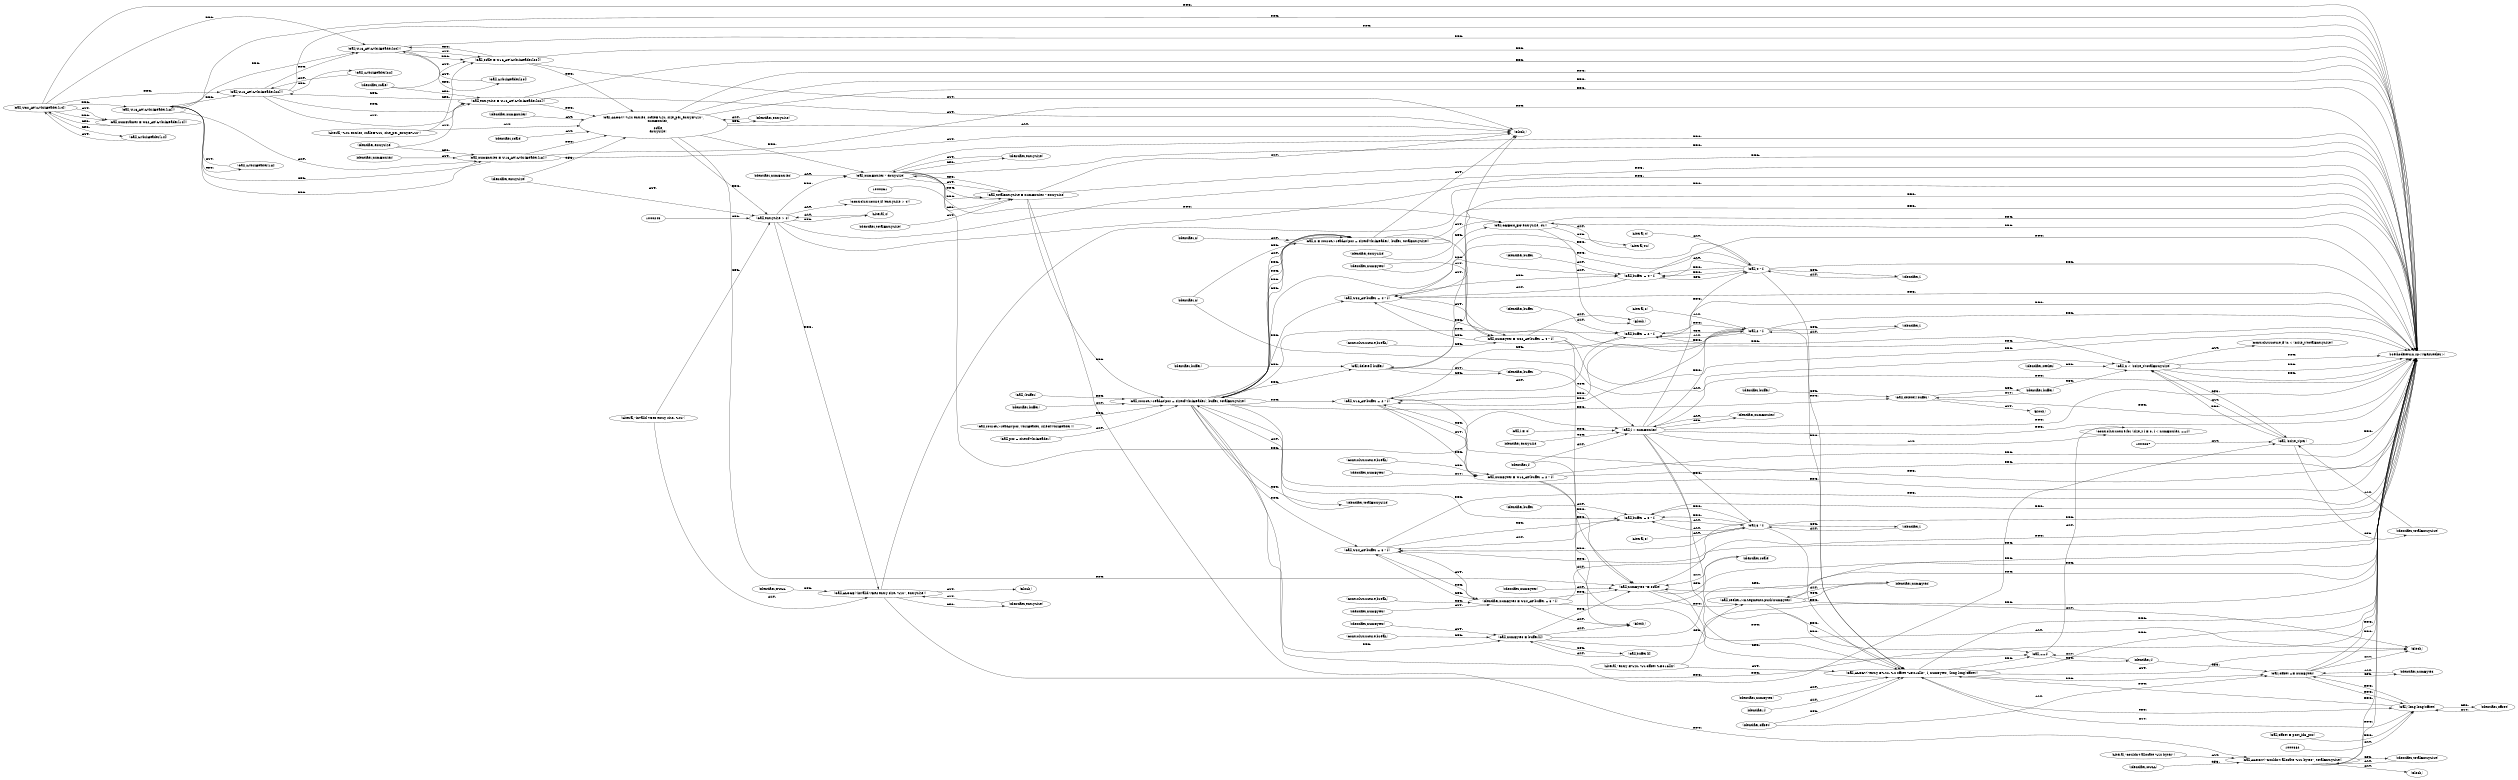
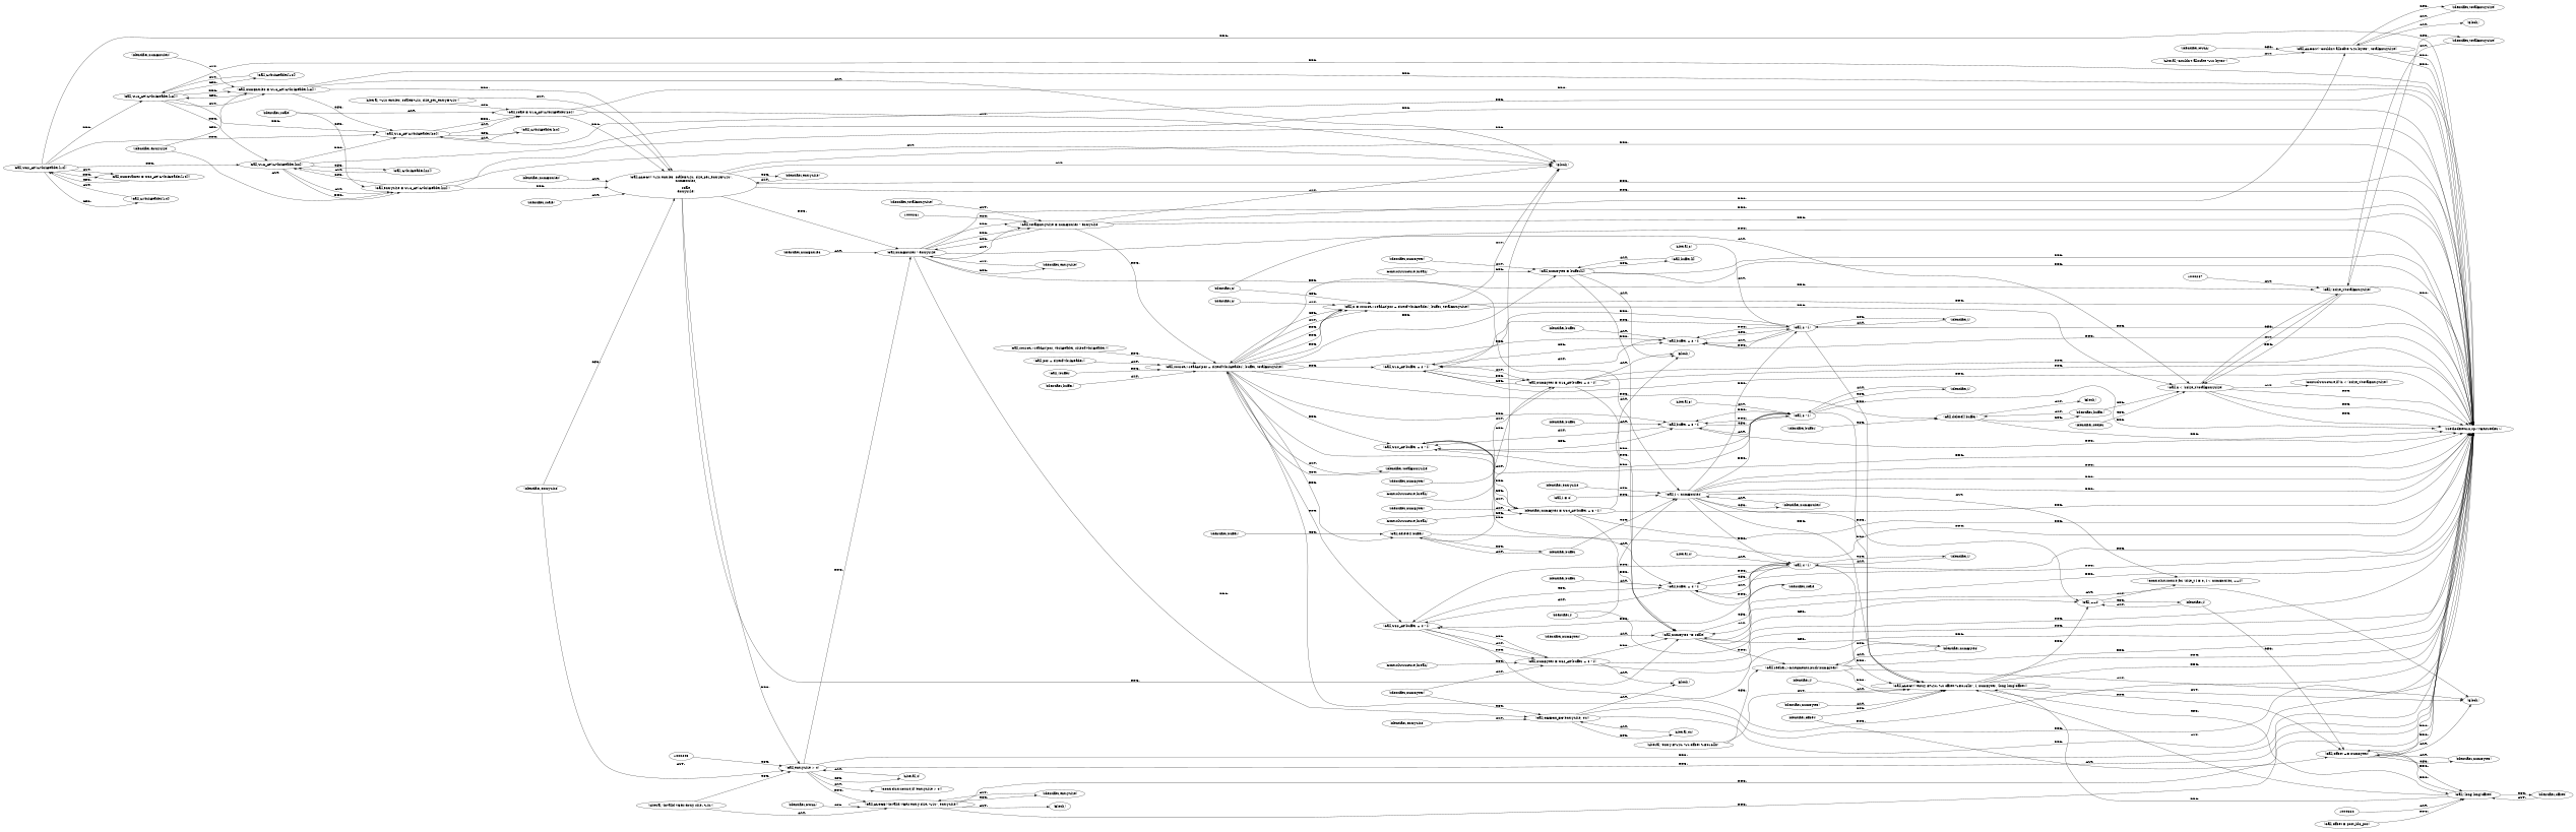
  digraph {
    rankdir=LR
    n1 [label="(Call,U16_AT(&vbriHeader[18]))"]
    n2 [label="(Call,numEntries = U16_AT(&vbriHeader[18]))"]
    n3 [label="(Call,U16_AT(&vbriHeader[22]))"]
    n4 [label="(Call,U16_AT(&vbriHeader[20]))"]
    n5 [label="(Call,&vbriHeader[18])"]
    n6 [label="(MethodReturn,sp<VBRISeeker>)"]
    n7 [label="(Call,ALOGV(\"%zu entries, scale=%zu, size_per_entry=%zu\",\n         numEntries,\n\n          scale,\n          entrySize))"]
    n8 [label="(Block,)"]
    n9 [label="(Call,entrySize = U16_AT(&vbriHeader[22]))"]
    n10 [label="(Call,&vbriHeader[22])"]
    n11 [label="(Call,scale = U16_AT(&vbriHeader[20]))"]
    n12 [label="(Call,&vbriHeader[20])"]
    n13 [label="(Call,U32_AT(&vbriHeader[14]))"]
    n14 [label="(Call,numFrames = U32_AT(&vbriHeader[14]))"]
    n15 [label="(Call,&vbriHeader[14])"]
    n16 [label="(Call,entrySize > 4)"]
    n17 [label="(Call,numEntries * entrySize)"]
    n18 [label="(Call,numBytes *= scale)"]
    n19 [label="(Identifier,entrySize)"]
    n20 [label="(Call,ALOGE(\"invalid VBRI entry size: %zu\", entrySize))"]
    n21 [label="(ControlStructure,if (entrySize > 4))"]
    n22 [label="(Literal,4)"]
    n23 [label="(Call,totalEntrySize = numEntries * entrySize)"]
    n24 [label="(Call,i < numEntries)"]
    n25 [label="(Call,CHECK_EQ(entrySize, 4u))"]
    n26 [label="(Identifier,entrySize)"]
    n27 [label="(Call,seeker->mSegments.push(numBytes))"]
    n28 [label="(Identifier,scale)"]
    n29 [label="(Block,)"]
    n30 [label="(Block,)"]
    n31 [label="(Identifier,entrySize)"]
    n32 [label="(Call,ALOGW(\"Couldn't allocate %zu bytes\", totalEntrySize))"]
    n33 [label="(Call,source->readAt(pos + sizeof(vbriHeader), buffer, totalEntrySize))"]
    n34 [label="(Call,ALOGV(\"entry #%zu: %u offset %#016llx\", i, numBytes, (long long)offset))"]
    n35 [label="(Call,++i)"]
    n36 [label="(ControlStructure,for (size_t i = 0; i < numEntries; ++i))"]
    n37 [label="(Call,2 * i)"]
    n38 [label="(Call,3 * i)"]
    n39 [label="(Call,4 * i)"]
    n40 [label="(Identifier,numEntries)"]
    n41 [label="(Block,)"]
    n42 [label="(Literal,4u)"]
    n43 [label="(Block,)"]
    n44 [label="(Identifier,totalEntrySize)"]
    n45 [label="(Call,n = source->readAt(pos + sizeof(vbriHeader), buffer, totalEntrySize))"]
-   n46 [label="(Call,(ssize_t)per)"]
+   n46 [label="(Call,(ssize_t)totalEntrySize)"]
    n47 [label="(Call,delete[] buffer)"]
    n48 [label="(Call,numBytes = buffer[i])"]
    n49 [label="(Call,U16_AT(buffer + 2 * i))"]
    n50 [label="(Call,buffer + 2 * i)"]
    n51 [label="(Call,U24_AT(buffer + 3 * i))"]
    n52 [label="(Call,buffer + 3 * i)"]
    n53 [label="(Call,U32_AT(buffer + 4 * i))"]
    n54 [label="(Call,buffer + 4 * i)"]
    n55 [label="(Call,delete[] buffer)"]
    n56 [label="(Identifier,totalEntrySize)"]
    n57 [label="(Call,n < (ssize_t)totalEntrySize)"]
    n58 [label="(Identifier,totalEntrySize)"]
    n59 [label="(Identifier,buffer)"]
    n60 [label="(Block,)"]
    n61 [label="(Call,buffer[i])"]
    n62 [label="(Block,)"]
    n63 [label="(Call,numBytes = U16_AT(buffer + 2 * i))"]
    n64 [label="(Identifier,numBytes = U24_AT(buffer + 3 * i))"]
    n65 [label="(Call,numBytes = U32_AT(buffer + 4 * i))"]
    n66 [label="(Identifier,buffer)"]
    n67 [label="(ControlStructure,if (n < (ssize_t)totalEntrySize))"]
    n68 [label="(Identifier,numBytes)"]
    n69 [label="(Call,offset += numBytes)"]
    n70 [label="(Call,(long long)offset)"]
    n71 [label="(Identifier,i)"]
    n72 [label="(Identifier,numBytes)"]
    n73 [label="(Identifier,offset)"]
    n74 [label="(Identifier,i)"]
    n75 [label="(Identifier,i)"]
    n76 [label="(Identifier,i)"]
    n77 [label="(Identifier,numEntries)"]
    n78 [label="(Identifier,numBytes)"]
    n79 [label="(Literal,4)"]
    n80 [label="(Identifier,numBytes)"]
    n81 [label="(Literal,2)"]
    n82 [label="(Identifier,buffer)"]
    n83 [label="(ControlStructure,break;)"]
    n84 [label="(Identifier,buffer)"]
    n85 [label="(Identifier,entrySize)"]
    n86 [label="(Identifier,offset)"]
    n87 [label="(Identifier,NULL)"]
    n88 [label="(Identifier,numBytes)"]
    n89 [label="(Call,source->readAt(pos, vbriHeader, sizeof(vbriHeader)))"]
    n90 [label="(ControlStructure,break;)"]
    n91 [label="(Identifier,buffer)"]
    n92 [label="(Identifier,entrySize)"]
    n93 [label="(Identifier,buffer)"]
    n94 [label="(Identifier,buffer)"]
    n95 [label="(Identifier,seeker)"]
    n96 [label="(Identifier,n)"]
    n97 [label="(ControlStructure,break;)"]
    n98 [label="(Literal,\"invalid VBRI entry size: %zu\")"]
    n99 [label="(Identifier,scale)"]
    n100 [label="(Identifier,i)"]
    n101 [label="(Identifier,entrySize)"]
    n102 [label="(Identifier,i)"]
    n103 [label="(Call,pos + sizeof(vbriHeader))"]
    n104 [label="(Identifier,NULL)"]
    n105 [label="(Identifier,buffer)"]
    n106 [label="(Identifier,scale)"]
    n107 [label="(ControlStructure,break;)"]
    n108 [label="(Literal,\"%zu entries, scale=%zu, size_per_entry=%zu\")"]
    n109 [label="(Identifier,numBytes)"]
    n110 [label="(Identifier,numBytes)"]
    n111 [label="(Identifier,n)"]
    n112 [label="(Identifier,numEntries)"]
    n113 [label="(Identifier,totalEntrySize)"]
    n114 [label="(Call,i = 0)"]
    n115 [label="(Identifier,numBytes)"]
    n116 [label="(Literal,\"Couldn't allocate %zu bytes\")"]
    n117 [label="(Literal,3)"]
    n118 [label="(Identifier,entrySize)"]
    n119 [label="(Literal,\"entry #%zu: %u offset %#016llx\")"]
    n120 [label="(Call,offset = post_id3_pos)"]
    n121 [label="(Identifier,numEntries)"]
    n122 [label="(Call,!buffer)"]
    1000243
    1000261
    1000287
    1000382
    n1 -> n2 [label="AST: "]
    n1 -> n2 [label="DDG: "]
    n1 -> n3 [label="DDG: "]
    n1 -> n4 [label="DDG: "]
    n1 -> n5 [label="CFG: "]
    n1 -> n6 [label="DDG: "]
    n2 -> n1 [label="CFG: "]
    n2 -> n6 [label="DDG: "]
    n2 -> n7 [label="DDG: "]
    n2 -> n8 [label="AST: "]
    n3 -> n4 [label="DDG: "]
    n3 -> n6 [label="DDG: "]
    n3 -> n9 [label="AST: "]
    n3 -> n9 [label="DDG: "]
    n3 -> n10 [label="CFG: "]
    n4 -> n6 [label="DDG: "]
    n4 -> n11 [label="AST: "]
    n4 -> n11 [label="DDG: "]
    n4 -> n12 [label="CFG: "]
    n5 -> n1 [label="AST: "]
    n7 -> n6 [label="DDG: "]
    n7 -> n6 [label="DDG: "]
    n7 -> n6 [label="DDG: "]
    n7 -> n8 [label="AST: "]
    n7 -> n16 [label="DDG: "]
    n7 -> n17 [label="DDG: "]
    n7 -> n18 [label="DDG: "]
    n7 -> n19 [label="CFG: "]
    n9 -> n3 [label="CFG: "]
    n9 -> n6 [label="DDG: "]
    n9 -> n7 [label="DDG: "]
    n9 -> n8 [label="AST: "]
    n10 -> n3 [label="AST: "]
-   n11 -> n4 [label="CFG: "]
+   n2 -> n4 [label="CFG: "]
    n11 -> n6 [label="DDG: "]
    n11 -> n7 [label="DDG: "]
    n11 -> n8 [label="AST: "]
    n12 -> n4 [label="AST: "]
    n13 -> n1 [label="DDG: "]
    n13 -> n3 [label="DDG: "]
    n13 -> n4 [label="DDG: "]
    n13 -> n6 [label="DDG: "]
    n13 -> n14 [label="AST: "]
    n13 -> n14 [label="DDG: "]
    n13 -> n15 [label="CFG: "]
    n14 -> n13 [label="CFG: "]
    n15 -> n13 [label="AST: "]
    n16 -> n6 [label="DDG: "]
    n16 -> n6 [label="DDG: "]
    n16 -> n17 [label="DDG: "]
    n16 -> n20 [label="DDG: "]
    n16 -> n21 [label="AST: "]
    n16 -> n22 [label="CFG: "]
    n17 -> n6 [label="DDG: "]
    n17 -> n6 [label="DDG: "]
    n17 -> n23 [label="AST: "]
    n17 -> n23 [label="DDG: "]
    n17 -> n23 [label="DDG: "]
    n17 -> n24 [label="DDG: "]
    n17 -> n25 [label="DDG: "]
    n17 -> n26 [label="CFG: "]
    n18 -> n6 [label="DDG: "]
    n18 -> n27 [label="DDG: "]
    n18 -> n28 [label="CFG: "]
    n18 -> n29 [label="AST: "]
    n19 -> n7 [label="AST: "]
    n20 -> n6 [label="DDG: "]
    n20 -> n6 [label="DDG: "]
    n20 -> n30 [label="AST: "]
    n20 -> n31 [label="CFG: "]
    n22 -> n16 [label="AST: "]
    n23 -> n6 [label="DDG: "]
    n23 -> n8 [label="AST: "]
    n23 -> n17 [label="CFG: "]
    n23 -> n32 [label="DDG: "]
    n23 -> n33 [label="DDG: "]
    n24 -> n6 [label="DDG: "]
    n24 -> n6 [label="DDG: "]
    n24 -> n6 [label="DDG: "]
    n24 -> n34 [label="DDG: "]
    n24 -> n35 [label="DDG: "]
    n24 -> n36 [label="AST: "]
    n24 -> n37 [label="DDG: "]
    n24 -> n38 [label="DDG: "]
    n24 -> n39 [label="DDG: "]
    n24 -> n40 [label="CFG: "]
    n25 -> n6 [label="DDG: "]
    n25 -> n6 [label="DDG: "]
    n25 -> n41 [label="AST: "]
    n25 -> n42 [label="CFG: "]
    n26 -> n17 [label="AST: "]
    n27 -> n6 [label="DDG: "]
    n27 -> n29 [label="AST: "]
    n27 -> n34 [label="DDG: "]
    n27 -> n68 [label="CFG: "]
    n28 -> n18 [label="AST: "]
    n31 -> n20 [label="AST: "]
    n32 -> n6 [label="DDG: "]
    n32 -> n6 [label="DDG: "]
    n32 -> n43 [label="AST: "]
    n32 -> n44 [label="CFG: "]
    n33 -> n6 [label="DDG: "]
    n33 -> n45 [label="AST: "]
    n33 -> n45 [label="DDG: "]
    n33 -> n45 [label="DDG: "]
    n33 -> n45 [label="DDG: "]
    n33 -> n46 [label="DDG: "]
    n33 -> n47 [label="DDG: "]
    n33 -> n48 [label="DDG: "]
    n33 -> n49 [label="DDG: "]
    n33 -> n50 [label="DDG: "]
    n33 -> n51 [label="DDG: "]
    n33 -> n52 [label="DDG: "]
    n33 -> n53 [label="DDG: "]
    n33 -> n54 [label="DDG: "]
    n33 -> n55 [label="DDG: "]
    n33 -> n56 [label="CFG: "]
    n34 -> n6 [label="DDG: "]
    n34 -> n6 [label="DDG: "]
    n34 -> n29 [label="AST: "]
    n34 -> n35 [label="DDG: "]
    n34 -> n69 [label="DDG: "]
    n34 -> n70 [label="CFG: "]
    n35 -> n36 [label="AST: "]
    n35 -> n71 [label="CFG: "]
    n37 -> n6 [label="DDG: "]
    n37 -> n34 [label="DDG: "]
    n37 -> n49 [label="DDG: "]
    n37 -> n49 [label="DDG: "]
    n37 -> n50 [label="AST: "]
    n37 -> n50 [label="DDG: "]
    n37 -> n50 [label="DDG: "]
    n37 -> n74 [label="CFG: "]
    n38 -> n6 [label="DDG: "]
    n38 -> n34 [label="DDG: "]
    n38 -> n51 [label="DDG: "]
    n38 -> n51 [label="DDG: "]
    n38 -> n52 [label="AST: "]
    n38 -> n52 [label="DDG: "]
    n38 -> n52 [label="DDG: "]
    n38 -> n75 [label="CFG: "]
    n39 -> n6 [label="DDG: "]
    n39 -> n34 [label="DDG: "]
    n39 -> n53 [label="DDG: "]
    n39 -> n53 [label="DDG: "]
    n39 -> n54 [label="AST: "]
    n39 -> n54 [label="DDG: "]
    n39 -> n54 [label="DDG: "]
    n39 -> n76 [label="CFG: "]
    n40 -> n24 [label="AST: "]
    n42 -> n25 [label="AST: "]
    n44 -> n32 [label="AST: "]
    n45 -> n6 [label="DDG: "]
    n45 -> n8 [label="AST: "]
    n45 -> n33 [label="CFG: "]
    n45 -> n57 [label="DDG: "]
    n46 -> n6 [label="DDG: "]
    n46 -> n57 [label="AST: "]
    n46 -> n57 [label="DDG: "]
    n46 -> n58 [label="CFG: "]
    n47 -> n6 [label="DDG: "]
    n47 -> n59 [label="CFG: "]
    n47 -> n60 [label="AST: "]
    n48 -> n6 [label="DDG: "]
    n48 -> n6 [label="DDG: "]
    n48 -> n18 [label="DDG: "]
    n48 -> n61 [label="CFG: "]
    n48 -> n62 [label="AST: "]
    n49 -> n6 [label="DDG: "]
    n49 -> n50 [label="CFG: "]
    n49 -> n63 [label="AST: "]
    n49 -> n63 [label="DDG: "]
    n50 -> n6 [label="DDG: "]
    n50 -> n37 [label="CFG: "]
    n50 -> n49 [label="AST: "]
    n51 -> n6 [label="DDG: "]
    n51 -> n52 [label="CFG: "]
    n51 -> n64 [label="AST: "]
    n51 -> n64 [label="DDG: "]
    n52 -> n6 [label="DDG: "]
-   n52 -> n38 [label="AST: "]
+   n52 -> n38 [label="CFG: "]
    n52 -> n51 [label="AST: "]
    n53 -> n6 [label="DDG: "]
    n53 -> n54 [label="CFG: "]
    n53 -> n65 [label="AST: "]
    n53 -> n65 [label="DDG: "]
    n54 -> n6 [label="DDG: "]
    n54 -> n39 [label="CFG: "]
    n54 -> n53 [label="AST: "]
    n55 -> n6 [label="DDG: "]
    n55 -> n8 [label="AST: "]
    n55 -> n66 [label="CFG: "]
    n56 -> n33 [label="AST: "]
    n57 -> n6 [label="DDG: "]
    n57 -> n6 [label="DDG: "]
    n57 -> n6 [label="DDG: "]
    n57 -> n46 [label="CFG: "]
    n57 -> n67 [label="AST: "]
    n58 -> n46 [label="AST: "]
    n59 -> n47 [label="AST: "]
    n59 -> n57 [label="CFG: "]
    n61 -> n48 [label="AST: "]
    n63 -> n6 [label="DDG: "]
    n63 -> n6 [label="DDG: "]
    n63 -> n18 [label="DDG: "]
    n63 -> n49 [label="CFG: "]
    n63 -> n62 [label="AST: "]
    n64 -> n6 [label="DDG: "]
    n64 -> n6 [label="DDG: "]
    n64 -> n18 [label="DDG: "]
    n64 -> n51 [label="CFG: "]
    n64 -> n62 [label="AST: "]
    n65 -> n6 [label="DDG: "]
    n65 -> n6 [label="DDG: "]
    n65 -> n18 [label="DDG: "]
    n65 -> n41 [label="AST: "]
    n65 -> n53 [label="CFG: "]
    n66 -> n24 [label="CFG: "]
    n66 -> n55 [label="AST: "]
    n68 -> n18 [label="CFG: "]
    n68 -> n27 [label="AST: "]
    n69 -> n6 [label="DDG: "]
    n69 -> n6 [label="DDG: "]
    n69 -> n29 [label="AST: "]
    n69 -> n70 [label="DDG: "]
    n69 -> n72 [label="CFG: "]
    n70 -> n34 [label="AST: "]
    n70 -> n34 [label="DDG: "]
    n70 -> n69 [label="DDG: "]
    n70 -> n73 [label="CFG: "]
    n71 -> n35 [label="AST: "]
    n71 -> n69 [label="CFG: "]
    n72 -> n69 [label="AST: "]
    n73 -> n70 [label="AST: "]
    n74 -> n37 [label="AST: "]
    n75 -> n38 [label="AST: "]
    n76 -> n39 [label="AST: "]
    n77 -> n2 [label="AST: "]
    n78 -> n48 [label="AST: "]
    n79 -> n39 [label="AST: "]
    n80 -> n18 [label="AST: "]
    n81 -> n37 [label="AST: "]
    n82 -> n47 [label="CFG: "]
    n83 -> n64 [label="CFG: "]
    n84 -> n33 [label="AST: "]
    n85 -> n24 [label="CFG: "]
    n86 -> n34 [label="CFG: "]
    n86 -> n69 [label="AST: "]
    n87 -> n32 [label="CFG: "]
    n88 -> n64 [label="AST: "]
    n89 -> n33 [label="DDG: "]
    n90 -> n65 [label="CFG: "]
    n91 -> n55 [label="CFG: "]
    n92 -> n25 [label="AST: "]
    n93 -> n54 [label="AST: "]
    n94 -> n52 [label="AST: "]
    n95 -> n57 [label="CFG: "]
    n96 -> n45 [label="CFG: "]
    n96 -> n57 [label="AST: "]
    n97 -> n48 [label="CFG: "]
    n98 -> n16 [label="CFG: "]
    n98 -> n20 [label="AST: "]
    n99 -> n9 [label="CFG: "]
    n99 -> n11 [label="AST: "]
    n100 -> n34 [label="AST: "]
    n101 -> n7 [label="CFG: "]
    n101 -> n16 [label="AST: "]
    n102 -> n24 [label="AST: "]
    n102 -> n35 [label="CFG: "]
    n103 -> n33 [label="AST: "]
    n104 -> n20 [label="CFG: "]
    n105 -> n50 [label="AST: "]
    n106 -> n7 [label="AST: "]
    n107 -> n63 [label="CFG: "]
    n108 -> n7 [label="AST: "]
    n108 -> n11 [label="CFG: "]
    n109 -> n34 [label="AST: "]
    n110 -> n63 [label="AST: "]
    n111 -> n45 [label="AST: "]
    n112 -> n7 [label="AST: "]
    n113 -> n23 [label="AST: "]
    n114 -> n24 [label="DDG: "]
    n115 -> n25 [label="CFG: "]
    n115 -> n65 [label="AST: "]
    n116 -> n32 [label="AST: "]
    n117 -> n38 [label="AST: "]
    n118 -> n2 [label="CFG: "]
    n118 -> n9 [label="AST: "]
    n119 -> n27 [label="CFG: "]
    n119 -> n34 [label="AST: "]
    n120 -> n70 [label="DDG: "]
    n121 -> n17 [label="AST: "]
    n122 -> n33 [label="DDG: "]
    1000243 -> n16 [label="CFG: "]
    1000261 -> n23 [label="CFG: "]
    1000287 -> n46 [label="AST: "]
    1000382 -> n70 [label="AST: "]
  }
